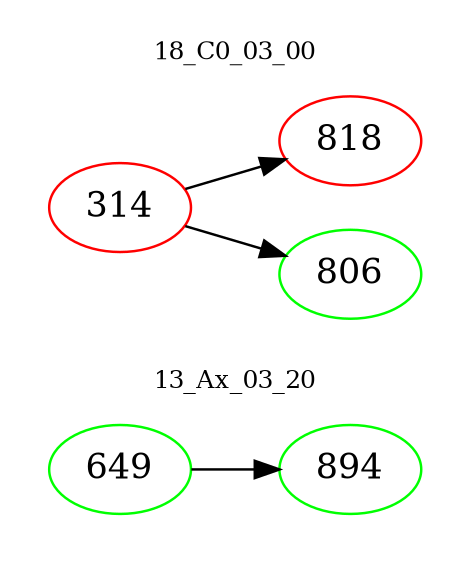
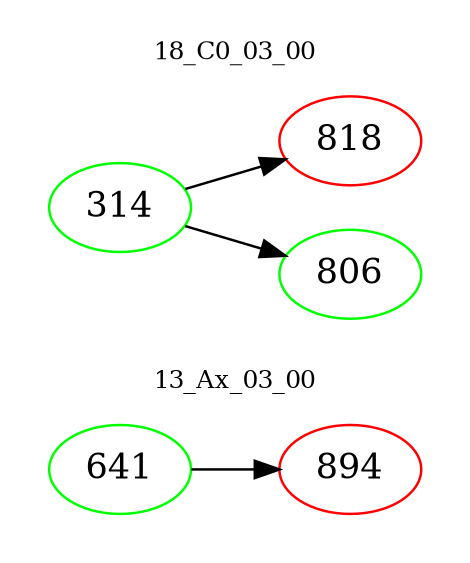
  digraph {
    rankdir=LR
    node [color=green]
    edge [color=black]
-   n1 [label=649]
-   n2 [label=894]
-   n3 [color=red label=314]
+   n1 [label=641]
+   n2 [color=red label=894]
+   n3 [label=314]
    n4 [label=806]
    n5 [color=red label=818]
    subgraph cluster_1 {
      color=white
      fontsize=10
-     label="13_Ax_03_20"
+     label="13_Ax_03_00"
      n1
      n2
    }
    subgraph cluster_2 {
      color=white
      fontsize=10
      label="18_C0_03_00"
      n3
      n4
      n5
    }
    n1 -> n2
    n3 -> n4
    n3 -> n5
  }
